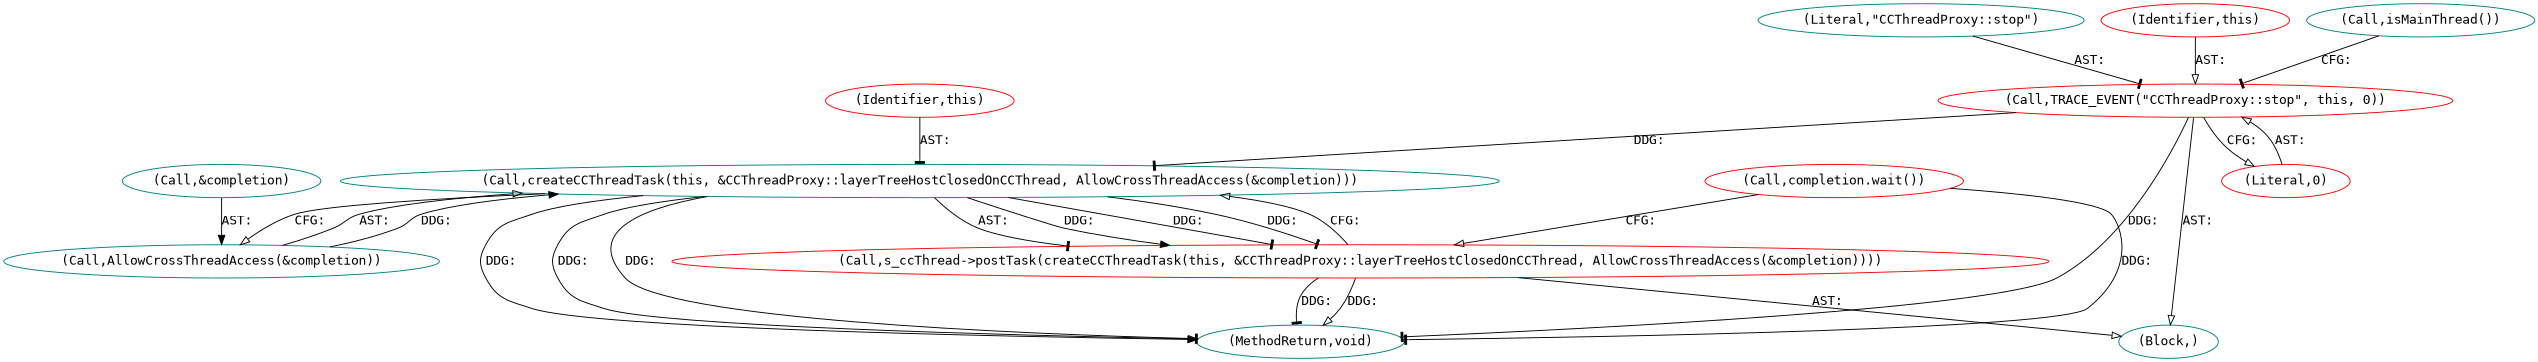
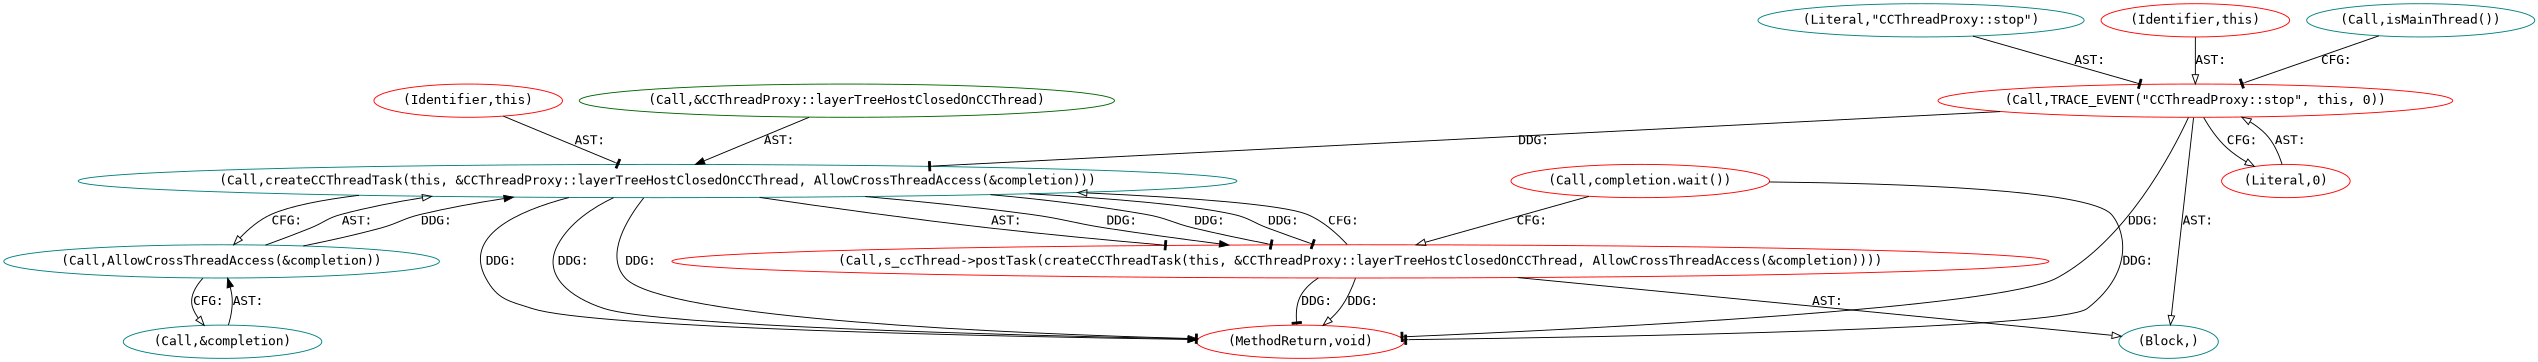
  digraph {
    fontname="DejaVu Sans Mono"
    node [color=red fontname="DejaVu Sans Mono"]
    edge [arrowhead=onormal fontname="DejaVu Sans Mono"]
    n1 [color=teal label="(Call,createCCThreadTask(this, &CCThreadProxy::layerTreeHostClosedOnCCThread, AllowCrossThreadAccess(&completion)))"]
    n2 [color=teal label="(Call,AllowCrossThreadAccess(&completion))"]
    n3 [label="(Call,s_ccThread->postTask(createCCThreadTask(this, &CCThreadProxy::layerTreeHostClosedOnCCThread, AllowCrossThreadAccess(&completion))))"]
-   n4 [color=teal label="(MethodReturn,void)"]
+   n4 [label="(MethodReturn,void)"]
    n5 [color=teal label="(Call,&completion)"]
    n6 [color=teal label="(Block,)"]
    n7 [label="(Call,TRACE_EVENT(\"CCThreadProxy::stop\", this, 0))"]
    n8 [label="(Literal,0)"]
    n9 [color=teal label="(Literal,\"CCThreadProxy::stop\")"]
    n10 [label="(Identifier,this)"]
+   n11 [color=darkgreen label="(Call,&CCThreadProxy::layerTreeHostClosedOnCCThread)"]
    n12 [label="(Identifier,this)"]
    n13 [color=teal label="(Call,isMainThread())"]
    n14 [label="(Call,completion.wait())"]
    n1 -> n2 [label="CFG: "]
    n1 -> n3 [arrowhead=tee label="AST: "]
    n1 -> n3 [arrowhead=normal label="DDG: "]
    n1 -> n3 [arrowhead=tee label="DDG: "]
    n1 -> n3 [arrowhead=tee label="DDG: "]
    n1 -> n4 [arrowhead=normal label="DDG: "]
    n1 -> n4 [label="DDG: "]
    n1 -> n4 [arrowhead=tee label="DDG: "]
    n2 -> n1 [label="AST: "]
    n2 -> n1 [arrowhead=normal label="DDG: "]
+   n2 -> n5 [label="CFG: "]
    n3 -> n1 [label="CFG: "]
    n3 -> n4 [arrowhead=tee label="DDG: "]
    n3 -> n4 [label="DDG: "]
    n3 -> n6 [label="AST: "]
    n5 -> n2 [arrowhead=normal label="AST: "]
    n7 -> n1 [arrowhead=tee label="DDG: "]
    n7 -> n4 [arrowhead=tee label="DDG: "]
    n7 -> n6 [label="AST: "]
    n7 -> n8 [label="CFG: "]
    n8 -> n7 [label="AST: "]
    n9 -> n7 [arrowhead=tee label="AST: "]
    n10 -> n1 [arrowhead=tee label="AST: "]
+   n11 -> n1 [arrowhead=normal label="AST: "]
    n12 -> n7 [label="AST: "]
    n13 -> n7 [arrowhead=tee label="CFG: "]
    n14 -> n3 [label="CFG: "]
    n14 -> n4 [arrowhead=tee label="DDG: "]
  }
